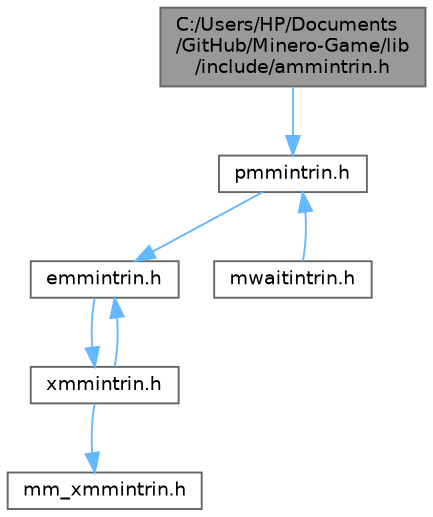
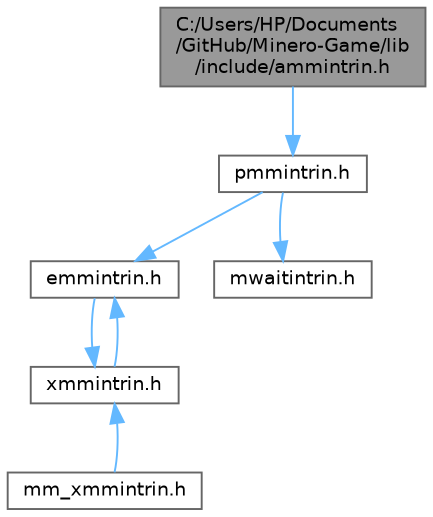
  digraph {
    node [color=grey40 fillcolor=white fontname=Helvetica fontsize=10 shape=box style=filled]
    edge [color=steelblue1 fontname=Helvetica fontsize=10 labelfontname=Helvetica labelfontsize=10 style=solid]
    n1 [color=gray40 fillcolor=grey60 fontcolor=black height=0.2 label="C:/Users/HP/Documents\l/GitHub/Minero-Game/lib\l/include/ammintrin.h" width=0.4]
    n2 [height=0.2 label="pmmintrin.h" width=0.4]
    n3 [height=0.2 label="emmintrin.h" width=0.4]
    n4 [height=0.2 label="mwaitintrin.h" width=0.4]
    n5 [height=0.2 label="xmmintrin.h" width=0.4]
    n6 [height=0.2 label="mm_xmmintrin.h" width=0.4]
    n1 -> n2
    n2 -> n3
-   n4 -> n2
+   n2 -> n4
    n3 -> n5
    n5 -> n3
-   n5 -> n6
+   n6 -> n5
  }
